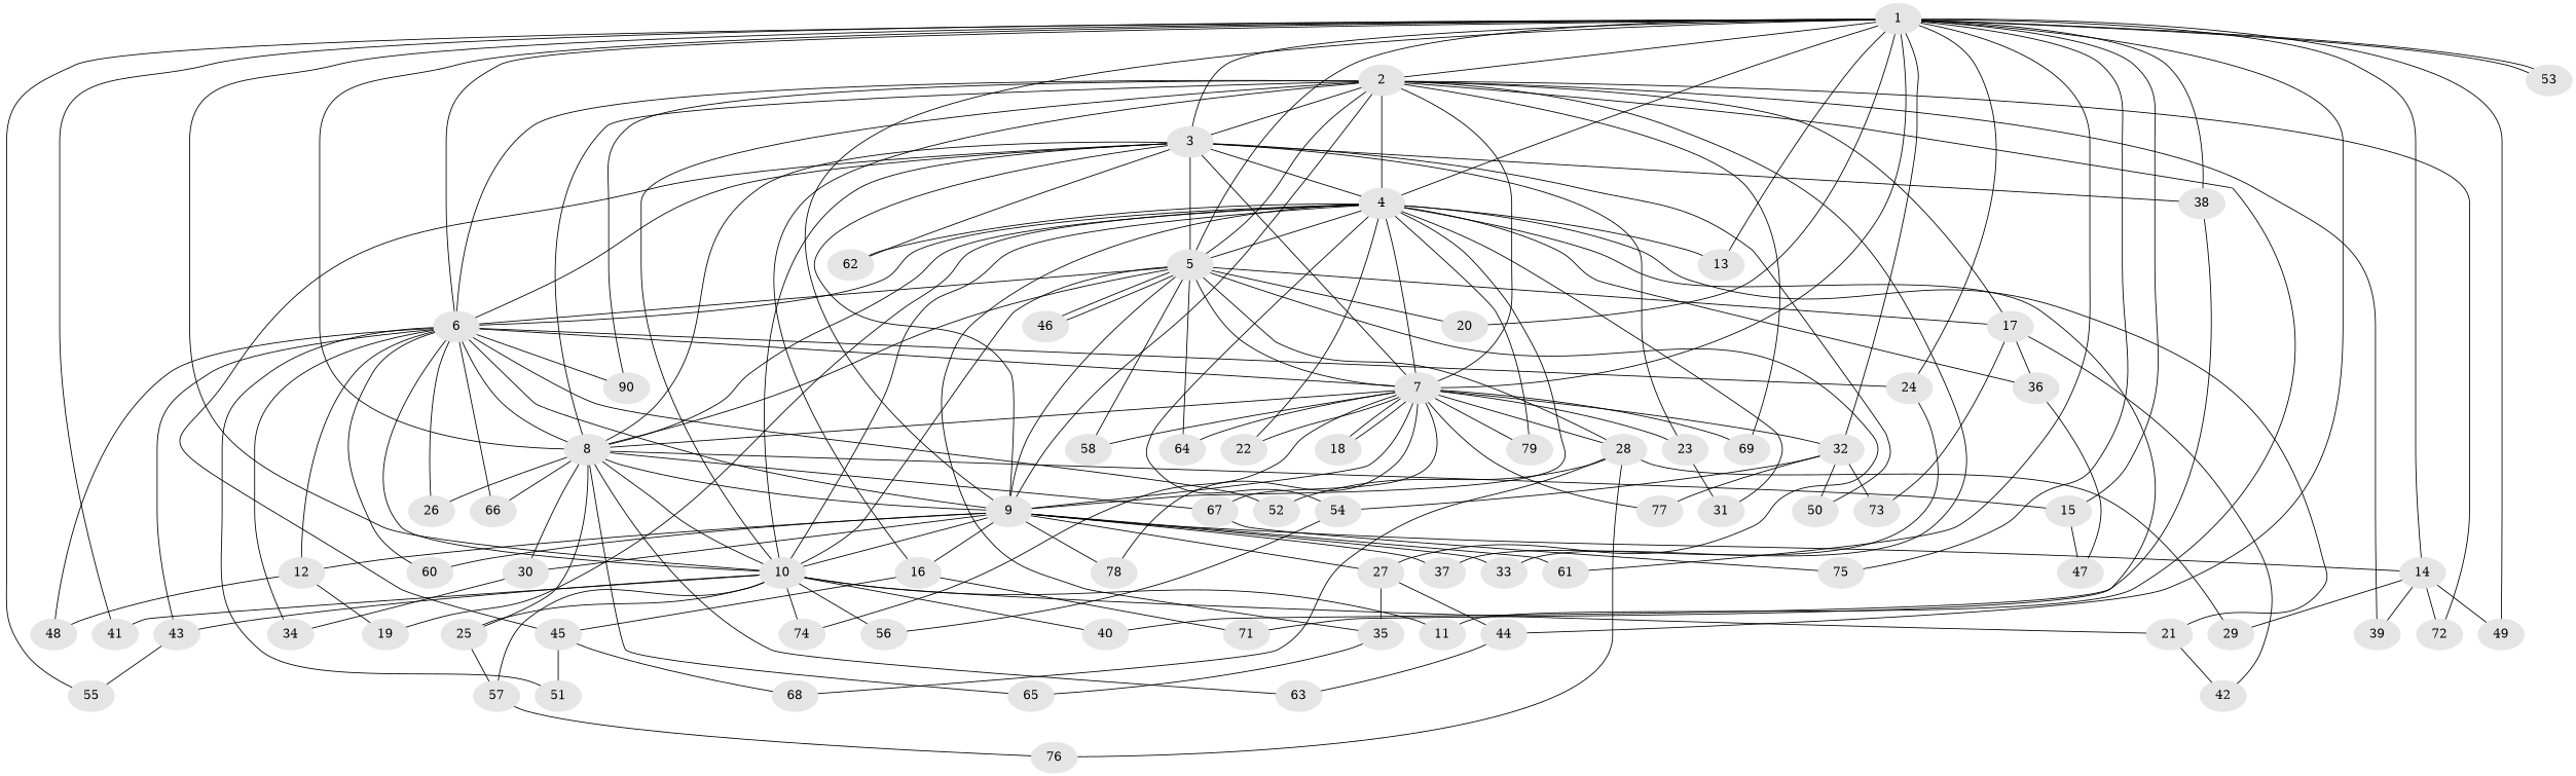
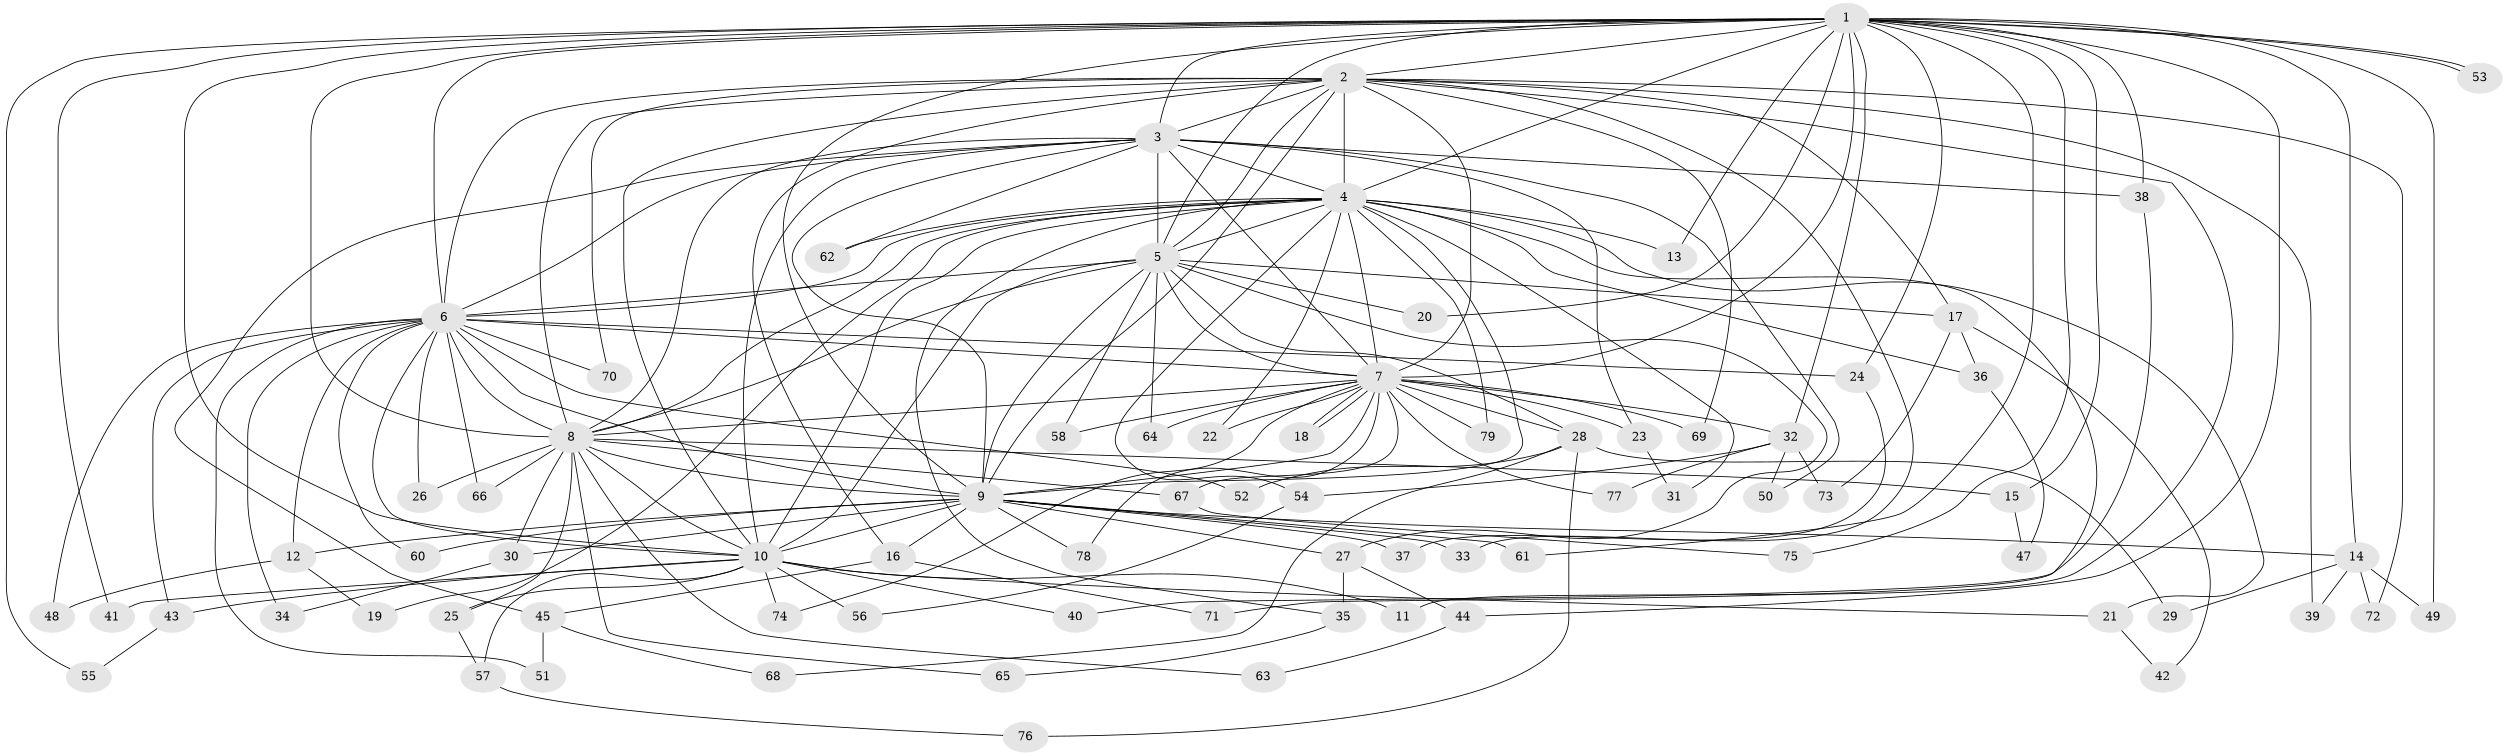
  graph {
    node [color=gray90 style=filled]
    1
    2
    3
    4
    5
    6
    7
    8
    9
    10
    13
    14
    15
    20
    24
    32
    38
    41
    44
    49
    53
    55
    61
    75
    11
    16
    17
    33
    39
    69
-   70 [label=90]
+   70
    72
    23
    45
    50
    62
    19
    21
    22
    31
    35
    36
    54
    71
    79
    27
    28
-   46
    58
    64
    12
    26
    34
    43
    48
    51
    52
    60
    66
    18
    67
    74
    77
    78
    25
    30
    63
    65
    37
    40
    56
    57
    29
    47
    73
    42
    68
    76
    1 -- 2
    1 -- 3
    1 -- 4
    1 -- 5
    1 -- 6
    1 -- 7
    1 -- 8
    1 -- 9
    1 -- 10
    1 -- 13
    1 -- 14
    1 -- 15
    1 -- 20
    1 -- 24
    1 -- 32
    1 -- 38
    1 -- 41
    1 -- 44
    1 -- 49
    1 -- 53
    1 -- 53
    1 -- 55
    1 -- 61
    1 -- 75
    2 -- 3
    2 -- 4
    2 -- 5
    2 -- 6
    2 -- 7
    2 -- 8
    2 -- 9
    2 -- 10
    2 -- 11
    2 -- 16
    2 -- 17
    2 -- 33
    2 -- 39
    2 -- 69
    2 -- 70
    2 -- 72
    3 -- 4
    3 -- 5
    3 -- 6
    3 -- 7
    3 -- 8
    3 -- 9
    3 -- 10
    3 -- 38
    3 -- 23
    3 -- 45
    3 -- 50
    3 -- 62
    4 -- 5
    4 -- 6
    4 -- 7
    4 -- 8
    4 -- 9
    4 -- 10
    4 -- 13
    4 -- 62
    4 -- 19
    4 -- 21
    4 -- 22
    4 -- 31
    4 -- 35
    4 -- 36
    4 -- 54
    4 -- 71
    4 -- 79
    5 -- 6
    5 -- 7
    5 -- 8
    5 -- 9
    5 -- 10
    5 -- 20
    5 -- 17
    5 -- 27
    5 -- 28
-   5 -- 46
-   5 -- 46
    5 -- 58
    5 -- 64
    6 -- 7
    6 -- 8
    6 -- 9
    6 -- 10
    6 -- 24
    6 -- 70
    6 -- 12
    6 -- 26
    6 -- 34
    6 -- 43
    6 -- 48
    6 -- 51
    6 -- 52
    6 -- 60
    6 -- 66
    7 -- 8
    7 -- 9
    7 -- 32
    7 -- 69
    7 -- 23
    7 -- 22
    7 -- 79
    7 -- 28
    7 -- 58
    7 -- 64
    7 -- 18
    7 -- 18
    7 -- 67
    7 -- 74
    7 -- 77
    7 -- 78
    8 -- 9
    8 -- 10
    8 -- 15
    8 -- 26
    8 -- 66
    8 -- 67
    8 -- 25
    8 -- 30
    8 -- 63
    8 -- 65
    9 -- 10
    9 -- 14
    9 -- 61
    9 -- 16
    9 -- 33
    9 -- 27
    9 -- 12
    9 -- 60
    9 -- 78
    9 -- 30
    9 -- 37
    10 -- 41
    10 -- 11
    10 -- 21
    10 -- 43
    10 -- 74
    10 -- 25
    10 -- 40
    10 -- 56
    10 -- 57
    14 -- 49
    14 -- 39
    14 -- 72
    14 -- 29
    15 -- 47
    24 -- 37
    32 -- 50
    32 -- 54
    32 -- 77
    32 -- 73
    38 -- 40
    44 -- 63
    16 -- 45
    16 -- 71
    17 -- 36
    17 -- 73
    17 -- 42
    23 -- 31
    45 -- 51
    45 -- 68
    21 -- 42
    35 -- 65
    36 -- 47
    54 -- 56
    27 -- 44
    27 -- 35
    28 -- 52
    28 -- 29
    28 -- 68
    28 -- 76
    12 -- 19
    12 -- 48
    43 -- 55
    67 -- 75
    25 -- 57
    30 -- 34
    57 -- 76
  }
